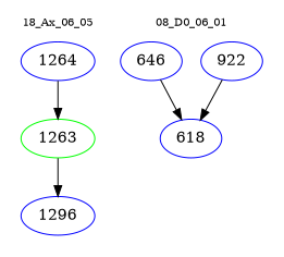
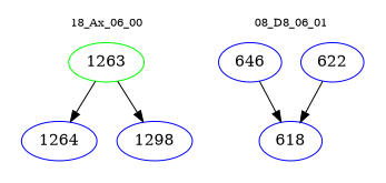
  digraph {
    node [color=blue]
    edge [color=black]
    n1 [label=1264]
    n2 [color=green label=1263]
-   n3 [label=1296]
-   n4 [label=922]
+   n3 [label=1298]
+   n4 [label=622]
    n5 [label=618]
    n6 [label=646]
    subgraph cluster_1 {
      color=white
      fontsize=10
-     label="18_Ax_06_05"
+     label="18_Ax_06_00"
      n1
      n2
      n3
    }
    subgraph cluster_2 {
      color=white
      fontsize=10
-     label="08_D0_06_01"
+     label="08_D8_06_01"
      n4
      n5
      n6
    }
-   n1 -> n2
+   n2 -> n1
    n2 -> n3
    n4 -> n5
    n6 -> n5
  }
